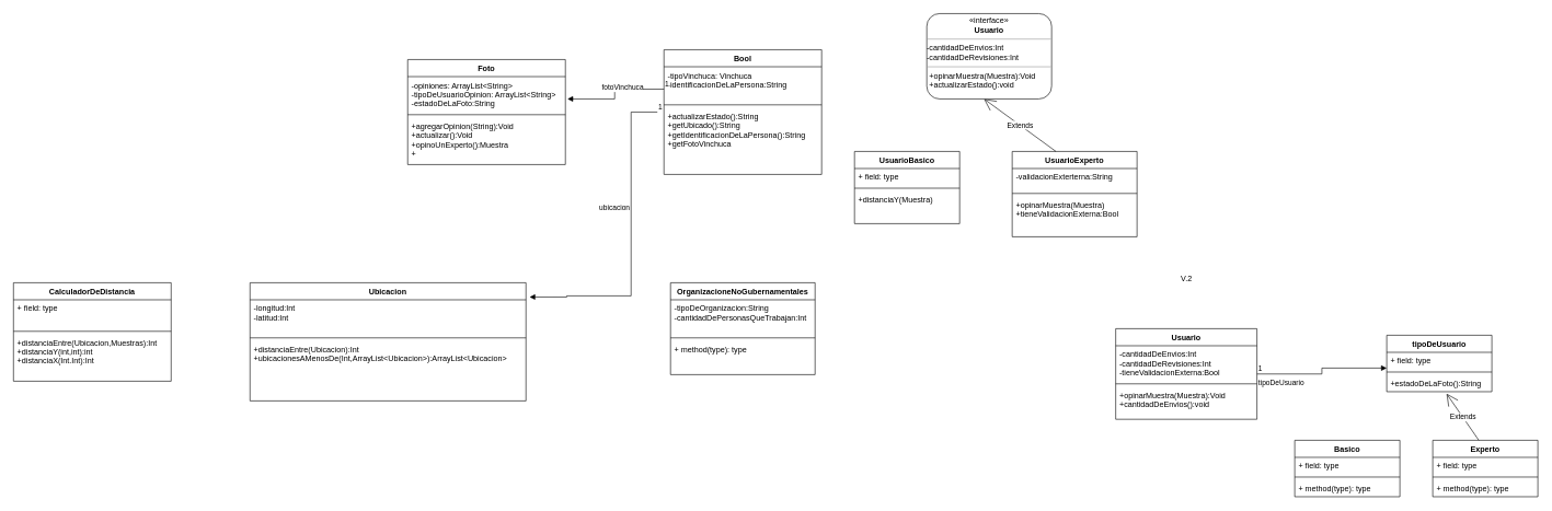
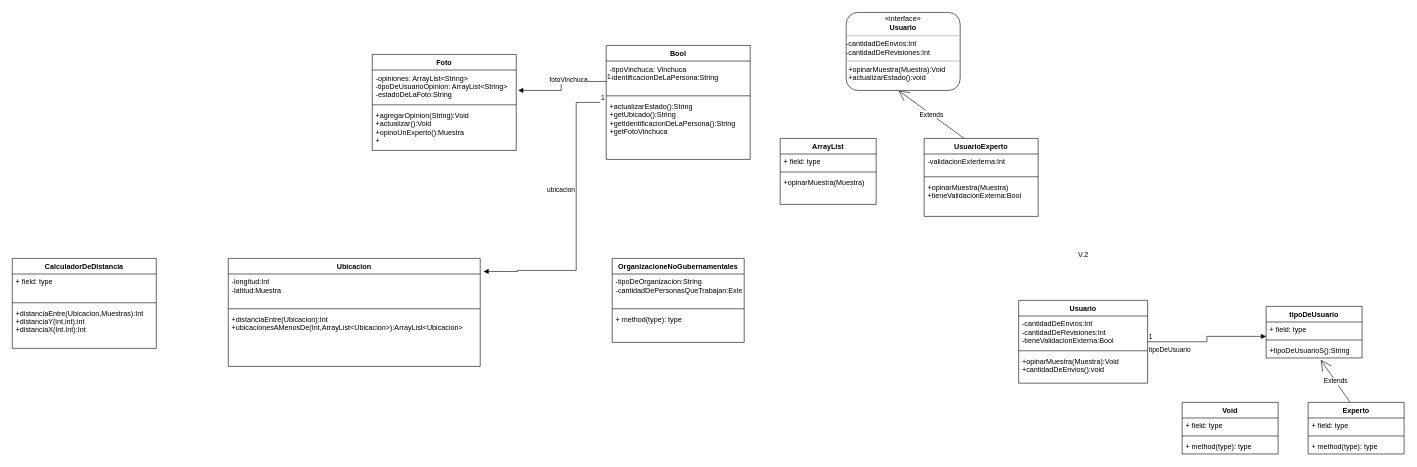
  <mxCell id="0" />
  <mxCell id="1" parent="0" />
  <mxCell id="2" value="Bool" style="swimlane;fontStyle=1;align=center;verticalAlign=top;childLayout=stackLayout;horizontal=1;startSize=26;horizontalStack=0;resizeParent=1;resizeParentMax=0;resizeLast=0;collapsible=1;marginBottom=0;" parent="1" vertex="1"><mxGeometry x="1010" y="75" width="240" height="190" as="geometry" /></mxCell>
  <mxCell id="3" value="-tipoVinchuca: Vinchuca&#10;-identificacionDeLaPersona:String&#10;" style="text;strokeColor=none;fillColor=none;align=left;verticalAlign=top;spacingLeft=4;spacingRight=4;overflow=hidden;rotatable=0;points=[[0,0.5],[1,0.5]];portConstraint=eastwest;" parent="2" vertex="1"><mxGeometry y="26" width="240" height="54" as="geometry" /></mxCell>
  <mxCell id="4" value="" style="line;strokeWidth=1;fillColor=none;align=left;verticalAlign=middle;spacingTop=-1;spacingLeft=3;spacingRight=3;rotatable=0;labelPosition=right;points=[];portConstraint=eastwest;" parent="2" vertex="1"><mxGeometry y="80" width="240" height="8" as="geometry" /></mxCell>
  <mxCell id="5" value="+actualizarEstado():String&#10;+getUbicado():String&#10;+getIdentificacionDeLaPersona():String&#10;+getFotoVinchuca&#10;" style="text;strokeColor=none;fillColor=none;align=left;verticalAlign=top;spacingLeft=4;spacingRight=4;overflow=hidden;rotatable=0;points=[[0,0.5],[1,0.5]];portConstraint=eastwest;" parent="2" vertex="1"><mxGeometry y="88" width="240" height="102" as="geometry" /></mxCell>
- <mxCell id="6" value="UsuarioBasico" style="swimlane;fontStyle=1;align=center;verticalAlign=top;childLayout=stackLayout;horizontal=1;startSize=26;horizontalStack=0;resizeParent=1;resizeParentMax=0;resizeLast=0;collapsible=1;marginBottom=0;" parent="1" vertex="1"><mxGeometry x="1300" y="230" width="160" height="110" as="geometry" /></mxCell>
+ <mxCell id="6" value="ArrayList" style="swimlane;fontStyle=1;align=center;verticalAlign=top;childLayout=stackLayout;horizontal=1;startSize=26;horizontalStack=0;resizeParent=1;resizeParentMax=0;resizeLast=0;collapsible=1;marginBottom=0;" parent="1" vertex="1"><mxGeometry x="1300" y="230" width="160" height="110" as="geometry" /></mxCell>
  <mxCell id="7" value="+ field: type" style="text;strokeColor=none;fillColor=none;align=left;verticalAlign=top;spacingLeft=4;spacingRight=4;overflow=hidden;rotatable=0;points=[[0,0.5],[1,0.5]];portConstraint=eastwest;" parent="6" vertex="1"><mxGeometry y="26" width="160" height="26" as="geometry" /></mxCell>
  <mxCell id="8" value="" style="line;strokeWidth=1;fillColor=none;align=left;verticalAlign=middle;spacingTop=-1;spacingLeft=3;spacingRight=3;rotatable=0;labelPosition=right;points=[];portConstraint=eastwest;" parent="6" vertex="1"><mxGeometry y="52" width="160" height="8" as="geometry" /></mxCell>
- <mxCell id="9" value="+distanciaY(Muestra)" style="text;strokeColor=none;fillColor=none;align=left;verticalAlign=top;spacingLeft=4;spacingRight=4;overflow=hidden;rotatable=0;points=[[0,0.5],[1,0.5]];portConstraint=eastwest;" parent="6" vertex="1"><mxGeometry y="60" width="160" height="50" as="geometry" /></mxCell>
+ <mxCell id="9" value="+opinarMuestra(Muestra)" style="text;strokeColor=none;fillColor=none;align=left;verticalAlign=top;spacingLeft=4;spacingRight=4;overflow=hidden;rotatable=0;points=[[0,0.5],[1,0.5]];portConstraint=eastwest;" parent="6" vertex="1"><mxGeometry y="60" width="160" height="50" as="geometry" /></mxCell>
  <mxCell id="10" value="UsuarioExperto" style="swimlane;fontStyle=1;align=center;verticalAlign=top;childLayout=stackLayout;horizontal=1;startSize=26;horizontalStack=0;resizeParent=1;resizeParentMax=0;resizeLast=0;collapsible=1;marginBottom=0;" parent="1" vertex="1"><mxGeometry x="1540" y="230" width="190" height="130" as="geometry" /></mxCell>
- <mxCell id="11" value="-validacionExterterna:String" style="text;strokeColor=none;fillColor=none;align=left;verticalAlign=top;spacingLeft=4;spacingRight=4;overflow=hidden;rotatable=0;points=[[0,0.5],[1,0.5]];portConstraint=eastwest;" parent="10" vertex="1"><mxGeometry y="26" width="190" height="34" as="geometry" /></mxCell>
+ <mxCell id="11" value="-validacionExterterna:Int" style="text;strokeColor=none;fillColor=none;align=left;verticalAlign=top;spacingLeft=4;spacingRight=4;overflow=hidden;rotatable=0;points=[[0,0.5],[1,0.5]];portConstraint=eastwest;" parent="10" vertex="1"><mxGeometry y="26" width="190" height="34" as="geometry" /></mxCell>
  <mxCell id="12" value="" style="line;strokeWidth=1;fillColor=none;align=left;verticalAlign=middle;spacingTop=-1;spacingLeft=3;spacingRight=3;rotatable=0;labelPosition=right;points=[];portConstraint=eastwest;" parent="10" vertex="1"><mxGeometry y="60" width="190" height="8" as="geometry" /></mxCell>
  <mxCell id="13" value="+opinarMuestra(Muestra)&#10;+tieneValidacionExterna:Bool&#10;" style="text;strokeColor=none;fillColor=none;align=left;verticalAlign=top;spacingLeft=4;spacingRight=4;overflow=hidden;rotatable=0;points=[[0,0.5],[1,0.5]];portConstraint=eastwest;" parent="10" vertex="1"><mxGeometry y="68" width="190" height="62" as="geometry" /></mxCell>
  <mxCell id="14" value="Extends" style="endArrow=open;endSize=16;endFill=0;html=1;rounded=0;exitX=0.35;exitY=0;exitDx=0;exitDy=0;exitPerimeter=0;entryX=0.458;entryY=1;entryDx=0;entryDy=0;entryPerimeter=0;" parent="1" source="10" target="15" edge="1"><mxGeometry width="160" relative="1" as="geometry"><mxPoint x="1430" y="230" as="sourcePoint" /><mxPoint x="1530" y="180" as="targetPoint" /></mxGeometry></mxCell>
  <mxCell id="15" value="&lt;p style=&quot;margin:0px;margin-top:4px;text-align:center;&quot;&gt;«interface»&lt;b&gt;&lt;br&gt;Usuario&lt;/b&gt;&lt;br&gt;&lt;b&gt;&lt;/b&gt;&lt;/p&gt;&lt;hr size=&quot;1&quot;&gt;&lt;div&gt;-cantidadDeEnvios:Int&lt;/div&gt;&lt;div&gt;-cantidadDeRevisiones:Int&lt;br&gt;&lt;/div&gt;&lt;hr size=&quot;1&quot;&gt;&lt;p style=&quot;margin:0px;margin-left:4px;&quot;&gt;+opinarMuestra(Muestra):Void&lt;/p&gt;&lt;p style=&quot;margin:0px;margin-left:4px;&quot;&gt;+actualizarEstado():void&lt;br&gt;&lt;/p&gt;" style="verticalAlign=top;align=left;overflow=fill;fontSize=12;fontFamily=Helvetica;html=1;rounded=1;" parent="1" vertex="1"><mxGeometry x="1410" y="20" width="190" height="130" as="geometry" /></mxCell>
  <mxCell id="16" value="Foto" style="swimlane;fontStyle=1;align=center;verticalAlign=top;childLayout=stackLayout;horizontal=1;startSize=26;horizontalStack=0;resizeParent=1;resizeParentMax=0;resizeLast=0;collapsible=1;marginBottom=0;" parent="1" vertex="1"><mxGeometry x="620" y="90" width="240" height="160" as="geometry" /></mxCell>
  <mxCell id="17" value="-opiniones: ArrayList&lt;String&gt;&#10;-tipoDeUsuarioOpinion: ArrayList&lt;String&gt;&#10;-estadoDeLaFoto:String&#10;" style="text;strokeColor=none;fillColor=none;align=left;verticalAlign=top;spacingLeft=4;spacingRight=4;overflow=hidden;rotatable=0;points=[[0,0.5],[1,0.5]];portConstraint=eastwest;" parent="16" vertex="1"><mxGeometry y="26" width="240" height="54" as="geometry" /></mxCell>
  <mxCell id="18" value="" style="line;strokeWidth=1;fillColor=none;align=left;verticalAlign=middle;spacingTop=-1;spacingLeft=3;spacingRight=3;rotatable=0;labelPosition=right;points=[];portConstraint=eastwest;" parent="16" vertex="1"><mxGeometry y="80" width="240" height="8" as="geometry" /></mxCell>
  <mxCell id="19" value="+agregarOpinion(String):Void&#10;+actualizar():Void&#10;+opinoUnExperto():Muestra&#10;+&#10;" style="text;strokeColor=none;fillColor=none;align=left;verticalAlign=top;spacingLeft=4;spacingRight=4;overflow=hidden;rotatable=0;points=[[0,0.5],[1,0.5]];portConstraint=eastwest;" parent="16" vertex="1"><mxGeometry y="88" width="240" height="72" as="geometry" /></mxCell>
  <mxCell id="20" value="fotoVinchuca" style="endArrow=block;endFill=1;html=1;edgeStyle=orthogonalEdgeStyle;align=left;verticalAlign=top;rounded=0;exitX=0;exitY=0.631;exitDx=0;exitDy=0;exitPerimeter=0;entryX=1.013;entryY=0.63;entryDx=0;entryDy=0;entryPerimeter=0;" parent="1" source="3" target="17" edge="1"><mxGeometry x="0.374" y="-30" relative="1" as="geometry"><mxPoint x="770" y="300" as="sourcePoint" /><mxPoint x="930" y="300" as="targetPoint" /><mxPoint as="offset" /></mxGeometry></mxCell>
  <mxCell id="21" value="1" style="edgeLabel;resizable=0;html=1;align=left;verticalAlign=bottom;" parent="20" connectable="0" vertex="1"><mxGeometry x="-1" relative="1" as="geometry" /></mxCell>
  <mxCell id="22" value="OrganizacioneNoGubernamentales" style="swimlane;fontStyle=1;align=center;verticalAlign=top;childLayout=stackLayout;horizontal=1;startSize=26;horizontalStack=0;resizeParent=1;resizeParentMax=0;resizeLast=0;collapsible=1;marginBottom=0;" parent="1" vertex="1"><mxGeometry x="1020" y="430" width="220" height="140" as="geometry" /></mxCell>
- <mxCell id="23" value="-tipoDeOrganizacion:String&#10;-cantidadDePersonasQueTrabajan:Int&#10;" style="text;strokeColor=none;fillColor=none;align=left;verticalAlign=top;spacingLeft=4;spacingRight=4;overflow=hidden;rotatable=0;points=[[0,0.5],[1,0.5]];portConstraint=eastwest;" parent="22" vertex="1"><mxGeometry y="26" width="220" height="54" as="geometry" /></mxCell>
+ <mxCell id="23" value="-tipoDeOrganizacion:String&#10;-cantidadDePersonasQueTrabajan:Extends&#10;" style="text;strokeColor=none;fillColor=none;align=left;verticalAlign=top;spacingLeft=4;spacingRight=4;overflow=hidden;rotatable=0;points=[[0,0.5],[1,0.5]];portConstraint=eastwest;" parent="22" vertex="1"><mxGeometry y="26" width="220" height="54" as="geometry" /></mxCell>
  <mxCell id="24" value="" style="line;strokeWidth=1;fillColor=none;align=left;verticalAlign=middle;spacingTop=-1;spacingLeft=3;spacingRight=3;rotatable=0;labelPosition=right;points=[];portConstraint=eastwest;" parent="22" vertex="1"><mxGeometry y="80" width="220" height="8" as="geometry" /></mxCell>
  <mxCell id="25" value="+ method(type): type" style="text;strokeColor=none;fillColor=none;align=left;verticalAlign=top;spacingLeft=4;spacingRight=4;overflow=hidden;rotatable=0;points=[[0,0.5],[1,0.5]];portConstraint=eastwest;" parent="22" vertex="1"><mxGeometry y="88" width="220" height="52" as="geometry" /></mxCell>
  <mxCell id="26" value="Ubicacion" style="swimlane;fontStyle=1;align=center;verticalAlign=top;childLayout=stackLayout;horizontal=1;startSize=26;horizontalStack=0;resizeParent=1;resizeParentMax=0;resizeLast=0;collapsible=1;marginBottom=0;" parent="1" vertex="1"><mxGeometry x="380" y="430" width="420" height="180" as="geometry" /></mxCell>
- <mxCell id="27" value="-longitud:Int&#10;-latitud:Int&#10;" style="text;strokeColor=none;fillColor=none;align=left;verticalAlign=top;spacingLeft=4;spacingRight=4;overflow=hidden;rotatable=0;points=[[0,0.5],[1,0.5]];portConstraint=eastwest;" parent="26" vertex="1"><mxGeometry y="26" width="420" height="54" as="geometry" /></mxCell>
+ <mxCell id="27" value="-longitud:Int&#10;-latitud:Muestra&#10;" style="text;strokeColor=none;fillColor=none;align=left;verticalAlign=top;spacingLeft=4;spacingRight=4;overflow=hidden;rotatable=0;points=[[0,0.5],[1,0.5]];portConstraint=eastwest;" parent="26" vertex="1"><mxGeometry y="26" width="420" height="54" as="geometry" /></mxCell>
  <mxCell id="28" value="" style="line;strokeWidth=1;fillColor=none;align=left;verticalAlign=middle;spacingTop=-1;spacingLeft=3;spacingRight=3;rotatable=0;labelPosition=right;points=[];portConstraint=eastwest;" parent="26" vertex="1"><mxGeometry y="80" width="420" height="8" as="geometry" /></mxCell>
  <mxCell id="29" value="+distanciaEntre(Ubicacion):Int&#10;+ubicacionesAMenosDe(Int,ArrayList&lt;Ubicacion&gt;):ArrayList&lt;Ubicacion&gt;&#10;" style="text;strokeColor=none;fillColor=none;align=left;verticalAlign=top;spacingLeft=4;spacingRight=4;overflow=hidden;rotatable=0;points=[[0,0.5],[1,0.5]];portConstraint=eastwest;" parent="26" vertex="1"><mxGeometry y="88" width="420" height="92" as="geometry" /></mxCell>
  <mxCell id="30" value="ubicacion" style="endArrow=block;endFill=1;html=1;edgeStyle=orthogonalEdgeStyle;align=left;verticalAlign=top;rounded=0;entryX=1.013;entryY=0.121;entryDx=0;entryDy=0;entryPerimeter=0;" parent="1" target="26" edge="1"><mxGeometry x="-0.279" y="-50" relative="1" as="geometry"><mxPoint x="1000" y="170" as="sourcePoint" /><mxPoint x="880" y="450" as="targetPoint" /><mxPoint as="offset" /><Array as="points"><mxPoint x="960" y="170" /><mxPoint x="960" y="450" /><mxPoint x="862" y="450" /></Array></mxGeometry></mxCell>
  <mxCell id="31" value="1" style="edgeLabel;resizable=0;html=1;align=left;verticalAlign=bottom;" parent="30" connectable="0" vertex="1"><mxGeometry x="-1" relative="1" as="geometry" /></mxCell>
  <mxCell id="32" value="CalculadorDeDistancia" style="swimlane;fontStyle=1;align=center;verticalAlign=top;childLayout=stackLayout;horizontal=1;startSize=26;horizontalStack=0;resizeParent=1;resizeParentMax=0;resizeLast=0;collapsible=1;marginBottom=0;" parent="1" vertex="1"><mxGeometry x="20" y="430" width="240" height="150" as="geometry" /></mxCell>
  <mxCell id="33" value="+ field: type" style="text;strokeColor=none;fillColor=none;align=left;verticalAlign=top;spacingLeft=4;spacingRight=4;overflow=hidden;rotatable=0;points=[[0,0.5],[1,0.5]];portConstraint=eastwest;" parent="32" vertex="1"><mxGeometry y="26" width="240" height="44" as="geometry" /></mxCell>
  <mxCell id="34" value="" style="line;strokeWidth=1;fillColor=none;align=left;verticalAlign=middle;spacingTop=-1;spacingLeft=3;spacingRight=3;rotatable=0;labelPosition=right;points=[];portConstraint=eastwest;" parent="32" vertex="1"><mxGeometry y="70" width="240" height="8" as="geometry" /></mxCell>
  <mxCell id="35" value="+distanciaEntre(Ubicacion,Muestras):Int&#10;+distanciaY(int,int):int&#10;+distanciaX(Int.Int):Int&#10;" style="text;strokeColor=none;fillColor=none;align=left;verticalAlign=top;spacingLeft=4;spacingRight=4;overflow=hidden;rotatable=0;points=[[0,0.5],[1,0.5]];portConstraint=eastwest;" parent="32" vertex="1"><mxGeometry y="78" width="240" height="72" as="geometry" /></mxCell>
  <mxCell id="36" value="Usuario" style="swimlane;fontStyle=1;align=center;verticalAlign=top;childLayout=stackLayout;horizontal=1;startSize=26;horizontalStack=0;resizeParent=1;resizeParentMax=0;resizeLast=0;collapsible=1;marginBottom=0;" parent="1" vertex="1"><mxGeometry x="1697.5" y="500" width="215" height="138" as="geometry" /></mxCell>
  <mxCell id="37" value="-cantidadDeEnvios:Int&#10;-cantidadDeRevisiones:Int&#10;-tieneValidacionExterna:Bool&#10;&#10;" style="text;strokeColor=none;fillColor=none;align=left;verticalAlign=top;spacingLeft=4;spacingRight=4;overflow=hidden;rotatable=0;points=[[0,0.5],[1,0.5]];portConstraint=eastwest;" parent="36" vertex="1"><mxGeometry y="26" width="215" height="54" as="geometry" /></mxCell>
  <mxCell id="38" value="" style="line;strokeWidth=1;fillColor=none;align=left;verticalAlign=middle;spacingTop=-1;spacingLeft=3;spacingRight=3;rotatable=0;labelPosition=right;points=[];portConstraint=eastwest;" parent="36" vertex="1"><mxGeometry y="80" width="215" height="8" as="geometry" /></mxCell>
  <mxCell id="39" value="+opinarMuestra(Muestra):Void&#10;+cantidadDeEnvios():void" style="text;strokeColor=none;fillColor=none;align=left;verticalAlign=top;spacingLeft=4;spacingRight=4;overflow=hidden;rotatable=0;points=[[0,0.5],[1,0.5]];portConstraint=eastwest;" parent="36" vertex="1"><mxGeometry y="88" width="215" height="50" as="geometry" /></mxCell>
  <mxCell id="40" value="V.2" style="text;html=1;align=center;verticalAlign=middle;resizable=0;points=[];autosize=1;strokeColor=none;fillColor=none;" parent="1" vertex="1"><mxGeometry x="1790" y="415" width="30" height="20" as="geometry" /></mxCell>
  <mxCell id="41" value="tipoDeUsuario" style="endArrow=block;endFill=1;html=1;edgeStyle=orthogonalEdgeStyle;align=left;verticalAlign=top;rounded=0;exitX=1;exitY=0.5;exitDx=0;exitDy=0;entryX=0;entryY=0.923;entryDx=0;entryDy=0;entryPerimeter=0;" parent="1" source="36" target="44" edge="1"><mxGeometry x="-1" relative="1" as="geometry"><mxPoint x="1940" y="570" as="sourcePoint" /><mxPoint x="2100" y="570" as="targetPoint" /></mxGeometry></mxCell>
  <mxCell id="42" value="1" style="edgeLabel;resizable=0;html=1;align=left;verticalAlign=bottom;" parent="41" connectable="0" vertex="1"><mxGeometry x="-1" relative="1" as="geometry" /></mxCell>
  <mxCell id="43" value="tipoDeUsuario" style="swimlane;fontStyle=1;align=center;verticalAlign=top;childLayout=stackLayout;horizontal=1;startSize=26;horizontalStack=0;resizeParent=1;resizeParentMax=0;resizeLast=0;collapsible=1;marginBottom=0;" parent="1" vertex="1"><mxGeometry x="2110" y="510" width="160" height="86" as="geometry" /></mxCell>
  <mxCell id="44" value="+ field: type" style="text;strokeColor=none;fillColor=none;align=left;verticalAlign=top;spacingLeft=4;spacingRight=4;overflow=hidden;rotatable=0;points=[[0,0.5],[1,0.5]];portConstraint=eastwest;" parent="43" vertex="1"><mxGeometry y="26" width="160" height="26" as="geometry" /></mxCell>
  <mxCell id="45" value="" style="line;strokeWidth=1;fillColor=none;align=left;verticalAlign=middle;spacingTop=-1;spacingLeft=3;spacingRight=3;rotatable=0;labelPosition=right;points=[];portConstraint=eastwest;" parent="43" vertex="1"><mxGeometry y="52" width="160" height="8" as="geometry" /></mxCell>
- <mxCell id="46" value="+estadoDeLaFoto():String" style="text;strokeColor=none;fillColor=none;align=left;verticalAlign=top;spacingLeft=4;spacingRight=4;overflow=hidden;rotatable=0;points=[[0,0.5],[1,0.5]];portConstraint=eastwest;" parent="43" vertex="1"><mxGeometry y="60" width="160" height="26" as="geometry" /></mxCell>
- <mxCell id="47" value="Basico" style="swimlane;fontStyle=1;align=center;verticalAlign=top;childLayout=stackLayout;horizontal=1;startSize=26;horizontalStack=0;resizeParent=1;resizeParentMax=0;resizeLast=0;collapsible=1;marginBottom=0;" parent="1" vertex="1"><mxGeometry x="1970" y="670" width="160" height="86" as="geometry" /></mxCell>
+ <mxCell id="46" value="+tipoDeUsuarioS():String" style="text;strokeColor=none;fillColor=none;align=left;verticalAlign=top;spacingLeft=4;spacingRight=4;overflow=hidden;rotatable=0;points=[[0,0.5],[1,0.5]];portConstraint=eastwest;" parent="43" vertex="1"><mxGeometry y="60" width="160" height="26" as="geometry" /></mxCell>
+ <mxCell id="47" value="Void" style="swimlane;fontStyle=1;align=center;verticalAlign=top;childLayout=stackLayout;horizontal=1;startSize=26;horizontalStack=0;resizeParent=1;resizeParentMax=0;resizeLast=0;collapsible=1;marginBottom=0;" parent="1" vertex="1"><mxGeometry x="1970" y="670" width="160" height="86" as="geometry" /></mxCell>
  <mxCell id="48" value="+ field: type" style="text;strokeColor=none;fillColor=none;align=left;verticalAlign=top;spacingLeft=4;spacingRight=4;overflow=hidden;rotatable=0;points=[[0,0.5],[1,0.5]];portConstraint=eastwest;" parent="47" vertex="1"><mxGeometry y="26" width="160" height="26" as="geometry" /></mxCell>
  <mxCell id="49" value="" style="line;strokeWidth=1;fillColor=none;align=left;verticalAlign=middle;spacingTop=-1;spacingLeft=3;spacingRight=3;rotatable=0;labelPosition=right;points=[];portConstraint=eastwest;" parent="47" vertex="1"><mxGeometry y="52" width="160" height="8" as="geometry" /></mxCell>
  <mxCell id="50" value="+ method(type): type" style="text;strokeColor=none;fillColor=none;align=left;verticalAlign=top;spacingLeft=4;spacingRight=4;overflow=hidden;rotatable=0;points=[[0,0.5],[1,0.5]];portConstraint=eastwest;" parent="47" vertex="1"><mxGeometry y="60" width="160" height="26" as="geometry" /></mxCell>
  <mxCell id="51" value="Experto" style="swimlane;fontStyle=1;align=center;verticalAlign=top;childLayout=stackLayout;horizontal=1;startSize=26;horizontalStack=0;resizeParent=1;resizeParentMax=0;resizeLast=0;collapsible=1;marginBottom=0;" parent="1" vertex="1"><mxGeometry x="2180" y="670" width="160" height="86" as="geometry" /></mxCell>
  <mxCell id="52" value="+ field: type" style="text;strokeColor=none;fillColor=none;align=left;verticalAlign=top;spacingLeft=4;spacingRight=4;overflow=hidden;rotatable=0;points=[[0,0.5],[1,0.5]];portConstraint=eastwest;" parent="51" vertex="1"><mxGeometry y="26" width="160" height="26" as="geometry" /></mxCell>
  <mxCell id="53" value="" style="line;strokeWidth=1;fillColor=none;align=left;verticalAlign=middle;spacingTop=-1;spacingLeft=3;spacingRight=3;rotatable=0;labelPosition=right;points=[];portConstraint=eastwest;" parent="51" vertex="1"><mxGeometry y="52" width="160" height="8" as="geometry" /></mxCell>
  <mxCell id="54" value="+ method(type): type" style="text;strokeColor=none;fillColor=none;align=left;verticalAlign=top;spacingLeft=4;spacingRight=4;overflow=hidden;rotatable=0;points=[[0,0.5],[1,0.5]];portConstraint=eastwest;" parent="51" vertex="1"><mxGeometry y="60" width="160" height="26" as="geometry" /></mxCell>
  <mxCell id="55" value="Extends" style="endArrow=open;endSize=16;endFill=0;html=1;rounded=0;entryX=0.569;entryY=1.115;entryDx=0;entryDy=0;entryPerimeter=0;exitX=0.438;exitY=0;exitDx=0;exitDy=0;exitPerimeter=0;" parent="1" source="51" target="46" edge="1"><mxGeometry width="160" relative="1" as="geometry"><mxPoint x="2040" y="620" as="sourcePoint" /><mxPoint x="2200" y="610.004" as="targetPoint" /></mxGeometry></mxCell>
